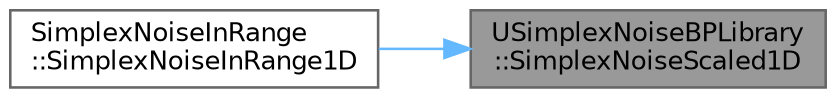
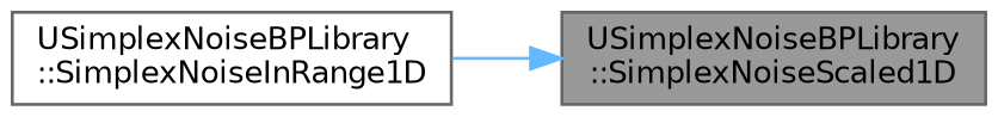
  digraph {
    rankdir=RL
    node [fontname=Helvetica fontsize=10 shape=box style=filled]
    n1 [color=gray40 fillcolor=grey60 fontcolor=black height=0.2 label="USimplexNoiseBPLibrary\l::SimplexNoiseScaled1D" width=0.4]
-   n2 [color=grey40 fillcolor=white height=0.2 label="SimplexNoiseInRange\l::SimplexNoiseInRange1D" width=0.4]
+   n2 [color=grey40 fillcolor=white height=0.2 label="USimplexNoiseBPLibrary\l::SimplexNoiseInRange1D" width=0.4]
    n1 -> n2 [color=steelblue1 dir=back fontname=Helvetica fontsize=10 labelfontname=Helvetica labelfontsize=10 style=solid]
  }
